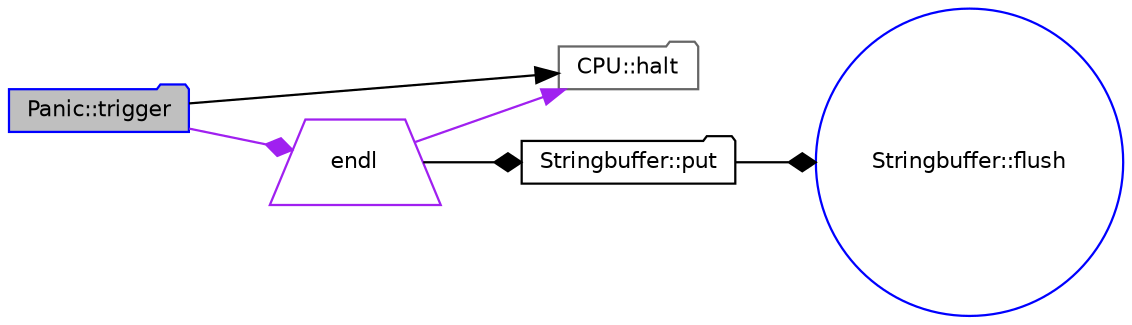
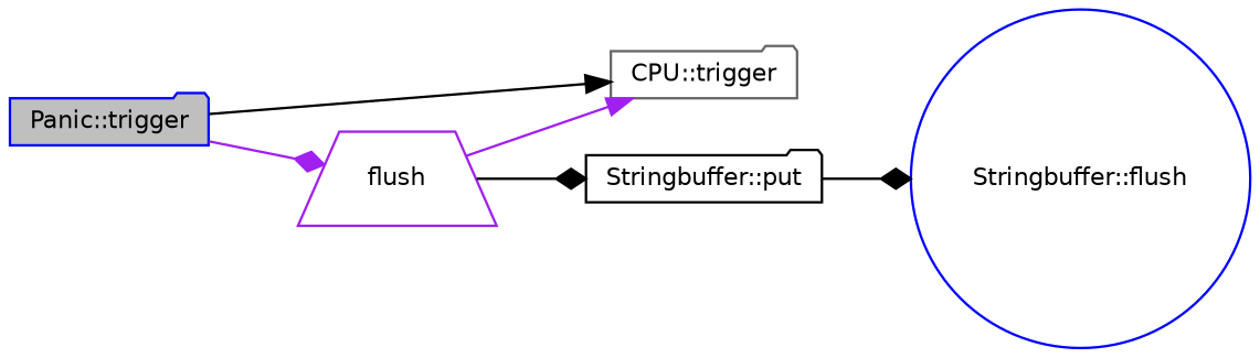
  digraph {
    rankdir=LR
    node [color=blue fontname=Helvetica fontsize=10 shape=folder]
    edge [arrowhead=diamond color=black fontname=Helvetica fontsize=10 labelfontname=Helvetica labelfontsize=10 style=solid]
    n1 [fillcolor=grey75 fontcolor=black height=0.2 label="Panic::trigger" style=filled width=0.4]
-   n2 [color=purple height=0.2 label=endl shape=trapezium width=0.4]
-   n3 [color=gray40 height=0.2 label="CPU::halt" width=0.4]
+   n2 [color=purple height=0.2 label=flush shape=trapezium width=0.4]
+   n3 [color=gray40 height=0.2 label="CPU::trigger" width=0.4]
    n4 [color=black height=0.2 label="Stringbuffer::put" width=0.4]
    n5 [height=0.2 label="Stringbuffer::flush" shape=circle width=0.4]
    n1 -> n2 [color=purple]
    n1 -> n3 [arrowhead=normal]
    n2 -> n3 [arrowhead=normal color=purple]
    n2 -> n4
    n4 -> n5
  }
